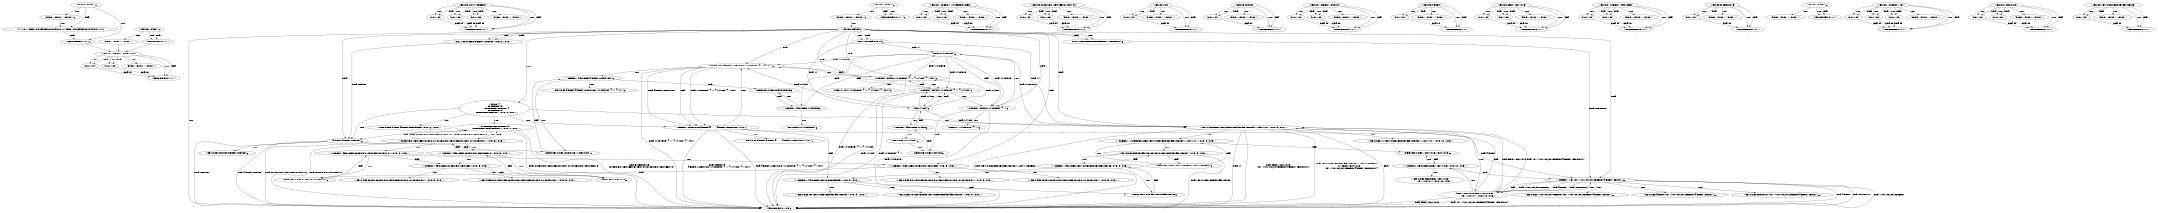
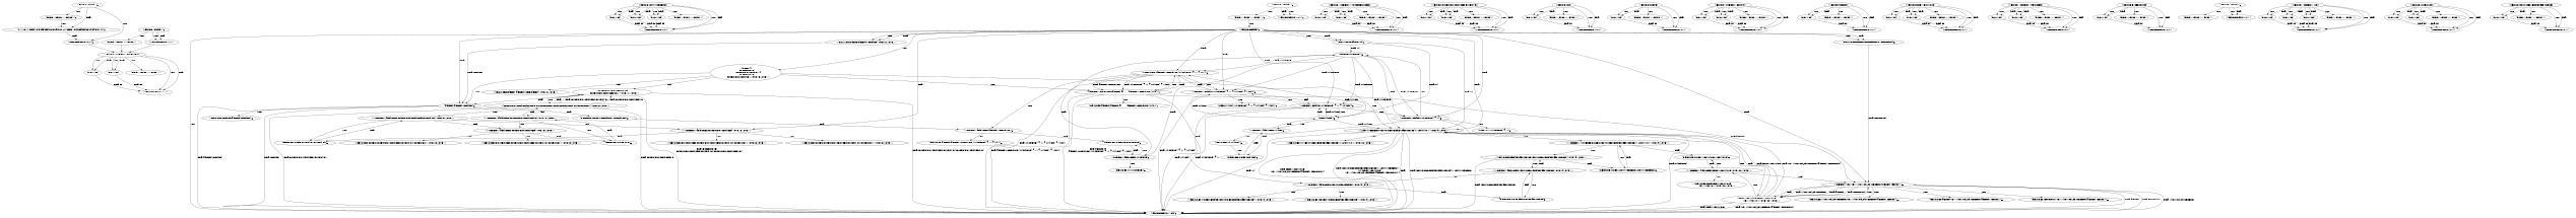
  digraph {
    fontname="DejaVu Sans"
    node [fontname="DejaVu Sans"]
    edge [fontname="DejaVu Sans"]
    n1 [label=<(METHOD,&lt;operator&gt;.assignment)>]
    n2 [label=<(PARAM,p1)>]
    n3 [label=<(PARAM,p2)>]
    n4 [label=<(BLOCK,&lt;empty&gt;,&lt;empty&gt;)>]
    n5 [label=<(METHOD_RETURN,ANY)>]
    n6 [label=<(METHOD,AddUrlInterceptor)>]
    n7 [label=<(PARAM,p1)>]
    n8 [label=<(PARAM,p2)>]
    n9 [label=<(PARAM,p3)>]
    n10 [label=<(BLOCK,&lt;empty&gt;,&lt;empty&gt;)>]
    n11 [label=<(METHOD_RETURN,ANY)>]
    n12 [label=<(METHOD,&lt;global&gt;)<SUB>1</SUB>>]
    n13 [label=<(BLOCK,&lt;empty&gt;,&lt;empty&gt;)<SUB>1</SUB>>]
    n14 [label=<(METHOD_RETURN,ANY)<SUB>1</SUB>>]
    n15 [label=<(METHOD,Register)<SUB>1</SUB>>]
    n16 [label=<(PARAM,const GURL&amp; url)<SUB>1</SUB>>]
    n17 [label="<(PARAM,const base::FilePath&amp; root_http)<SUB>2</SUB>>"]
    n18 [label=<(PARAM,ReportResponseHeadersOnUI report_on_ui)<SUB>3</SUB>>]
    n19 [label="<(BLOCK,{\n    EXPECT_TRUE(\n        content::BrowserThre...,{\n    EXPECT_TRUE(\n        content::BrowserThre...)<SUB>3</SUB>>"]
    n20 [label="<(&lt;operator&gt;.fieldAccess,content::BrowserThread)<SUB>5</SUB>>"]
    n21 [label=<(file_path,file_path(root_http))<SUB>6</SUB>>]
    n22 [label=<(AppendASCII,file_path.AppendASCII(url.scheme() + &quot;.&quot; + url....)<SUB>8</SUB>>]
    n23 [label=<(&lt;operator&gt;.addition,url.scheme() + &quot;.&quot; + url.host() + &quot;.html&quot;)<SUB>8</SUB>>]
    n24 [label=<(&lt;operator&gt;.addition,url.scheme() + &quot;.&quot; + url.host())<SUB>8</SUB>>]
    n25 [label=<(&lt;operator&gt;.addition,url.scheme() + &quot;.&quot;)<SUB>8</SUB>>]
    n26 [label="<(AddUrlInterceptor,net::URLRequestFilter::GetInstance()-&gt;AddUrlInt...)<SUB>9</SUB>>"]
    n27 [label=<(&lt;operator&gt;.new,new MirrorMockJobInterceptor(file_path, report_...)<SUB>11</SUB>>]
    n28 [label=<(METHOD_RETURN,void)<SUB>1</SUB>>]
    n29 [label=<(scheme,url.scheme())<SUB>8</SUB>>]
    n30 [label=<(host,url.host())<SUB>8</SUB>>]
    n31 [label="<(EXPECT_TRUE,EXPECT_TRUE(\n        content::BrowserThread::Cu...)<SUB>4</SUB>>"]
    n32 [label="<(LOCAL,base.FilePath file_path: base.FilePath)<SUB>6</SUB>>"]
    n33 [label=<(&lt;operator&gt;.assignment,file_path =         file_path.AppendASCII(url.s...)<SUB>7</SUB>>]
    n34 [label=<(FIELD_IDENTIFIER,CurrentlyOn,CurrentlyOn)<SUB>5</SUB>>]
    n35 [label="<(IDENTIFIER,content,content::BrowserThread::CurrentlyOn(content::Br...)<SUB>5</SUB>>"]
    n36 [label="<(IDENTIFIER,BrowserThread,content::BrowserThread::CurrentlyOn(content::Br...)<SUB>5</SUB>>"]
    n37 [label=<(IDENTIFIER,root_http,file_path(root_http))<SUB>6</SUB>>]
    n38 [label=<(FIELD_IDENTIFIER,AppendASCII,AppendASCII)<SUB>8</SUB>>]
    n39 [label=<(&lt;operator&gt;.fieldAccess,file_path.AppendASCII)<SUB>8</SUB>>]
    n40 [label=<(LITERAL,&quot;.html&quot;,url.scheme() + &quot;.&quot; + url.host() + &quot;.html&quot;)<SUB>8</SUB>>]
    n41 [label=<(LITERAL,&quot;.&quot;,url.scheme() + &quot;.&quot;)<SUB>8</SUB>>]
    n42 [label=<(FIELD_IDENTIFIER,host,host)<SUB>8</SUB>>]
    n43 [label="<(&lt;operator&gt;.indirectFieldAccess,net::URLRequestFilter::GetInstance()-&gt;AddUrlInt...)<SUB>9</SUB>>"]
    n44 [label="<(IDENTIFIER,url,net::URLRequestFilter::GetInstance()-&gt;AddUrlInt...)<SUB>10</SUB>>"]
    n45 [label="<(base.WrapUnique,base::WrapUnique(\n                 new MirrorMo...)<SUB>10</SUB>>"]
    n46 [label=<(IDENTIFIER,MirrorMockJobInterceptor,new MirrorMockJobInterceptor(file_path, report_...)<SUB>11</SUB>>]
    n47 [label=<(IDENTIFIER,file_path,new MirrorMockJobInterceptor(file_path, report_...)<SUB>11</SUB>>]
    n48 [label=<(IDENTIFIER,report_on_ui,new MirrorMockJobInterceptor(file_path, report_...)<SUB>11</SUB>>]
    n49 [label=<(&lt;operator&gt;.fieldAccess,url.scheme)<SUB>8</SUB>>]
    n50 [label=<(&lt;operator&gt;.fieldAccess,url.host)<SUB>8</SUB>>]
    n51 [label="<(content.BrowserThread.CurrentlyOn,content::BrowserThread::CurrentlyOn(content::Br...)<SUB>5</SUB>>"]
    n52 [label=<(IDENTIFIER,file_path,file_path =         file_path.AppendASCII(url.s...)<SUB>7</SUB>>]
    n53 [label="<(&lt;operator&gt;.fieldAccess,net::URLRequestFilter)<SUB>9</SUB>>"]
    n54 [label="<(&lt;operator&gt;.fieldAccess,content::BrowserThread::CurrentlyOn)<SUB>5</SUB>>"]
    n55 [label="<(&lt;operator&gt;.fieldAccess,content::BrowserThread::IO)<SUB>5</SUB>>"]
    n56 [label="<(&lt;operator&gt;.fieldAccess,content::BrowserThread)<SUB>5</SUB>>"]
    n57 [label=<(FIELD_IDENTIFIER,IO,IO)<SUB>5</SUB>>]
    n58 [label="<(IDENTIFIER,content,content::BrowserThread::CurrentlyOn(content::Br...)<SUB>5</SUB>>"]
    n59 [label="<(IDENTIFIER,BrowserThread,content::BrowserThread::CurrentlyOn(content::Br...)<SUB>5</SUB>>"]
    n60 [label=<(FIELD_IDENTIFIER,GetInstance,GetInstance)<SUB>9</SUB>>]
    n61 [label="<(IDENTIFIER,net,net::URLRequestFilter::GetInstance())<SUB>9</SUB>>"]
    n62 [label="<(IDENTIFIER,URLRequestFilter,net::URLRequestFilter::GetInstance())<SUB>9</SUB>>"]
    n63 [label=<(IDENTIFIER,file_path,file_path.AppendASCII(url.scheme() + &quot;.&quot; + url....)<SUB>8</SUB>>]
    n64 [label=<(FIELD_IDENTIFIER,scheme,scheme)<SUB>8</SUB>>]
    n65 [label=<(IDENTIFIER,url,url.scheme())<SUB>8</SUB>>]
    n66 [label=<(IDENTIFIER,url,url.host())<SUB>8</SUB>>]
    n67 [label="<(net.URLRequestFilter.GetInstance,net::URLRequestFilter::GetInstance())<SUB>9</SUB>>"]
    n68 [label=<(FIELD_IDENTIFIER,AddUrlInterceptor,AddUrlInterceptor)<SUB>9</SUB>>]
    n69 [label=<(FIELD_IDENTIFIER,WrapUnique,WrapUnique)<SUB>10</SUB>>]
    n70 [label="<(&lt;operator&gt;.fieldAccess,base::WrapUnique)<SUB>10</SUB>>"]
    n71 [label="<(&lt;operator&gt;.fieldAccess,net::URLRequestFilter::GetInstance)<SUB>9</SUB>>"]
    n72 [label="<(IDENTIFIER,base,base::WrapUnique(\n                 new MirrorMo...)<SUB>10</SUB>>"]
    n73 [label=<(METHOD,&lt;operator&gt;.indirectFieldAccess)>]
    n74 [label=<(PARAM,p1)>]
    n75 [label=<(PARAM,p2)>]
    n76 [label=<(BLOCK,&lt;empty&gt;,&lt;empty&gt;)>]
    n77 [label=<(METHOD_RETURN,ANY)>]
    n78 [label=<(METHOD,content.BrowserThread.CurrentlyOn)>]
    n79 [label=<(PARAM,p1)>]
    n80 [label=<(PARAM,p2)>]
    n81 [label=<(BLOCK,&lt;empty&gt;,&lt;empty&gt;)>]
    n82 [label=<(METHOD_RETURN,ANY)>]
    n83 [label=<(METHOD,host)>]
    n84 [label=<(PARAM,p1)>]
    n85 [label=<(BLOCK,&lt;empty&gt;,&lt;empty&gt;)>]
    n86 [label=<(METHOD_RETURN,ANY)>]
    n87 [label=<(METHOD,scheme)>]
    n88 [label=<(PARAM,p1)>]
    n89 [label=<(BLOCK,&lt;empty&gt;,&lt;empty&gt;)>]
    n90 [label=<(METHOD_RETURN,ANY)>]
    n91 [label=<(METHOD,&lt;operator&gt;.addition)>]
    n92 [label=<(PARAM,p1)>]
    n93 [label=<(PARAM,p2)>]
    n94 [label=<(BLOCK,&lt;empty&gt;,&lt;empty&gt;)>]
    n95 [label=<(METHOD_RETURN,ANY)>]
    n96 [label=<(METHOD,file_path)>]
    n97 [label=<(PARAM,p1)>]
    n98 [label=<(BLOCK,&lt;empty&gt;,&lt;empty&gt;)>]
    n99 [label=<(METHOD_RETURN,ANY)>]
    n100 [label=<(METHOD,base.WrapUnique)>]
    n101 [label=<(PARAM,p1)>]
    n102 [label=<(PARAM,p2)>]
    n103 [label=<(BLOCK,&lt;empty&gt;,&lt;empty&gt;)>]
    n104 [label=<(METHOD_RETURN,ANY)>]
    n105 [label=<(METHOD,&lt;operator&gt;.fieldAccess)>]
    n106 [label=<(PARAM,p1)>]
    n107 [label=<(PARAM,p2)>]
    n108 [label=<(BLOCK,&lt;empty&gt;,&lt;empty&gt;)>]
    n109 [label=<(METHOD_RETURN,ANY)>]
    n110 [label=<(METHOD,EXPECT_TRUE)>]
    n111 [label=<(PARAM,p1)>]
    n112 [label=<(BLOCK,&lt;empty&gt;,&lt;empty&gt;)>]
    n113 [label=<(METHOD_RETURN,ANY)>]
    n114 [label=<(METHOD,&lt;global&gt;)<SUB>1</SUB>>]
    n115 [label=<(BLOCK,&lt;empty&gt;,&lt;empty&gt;)>]
    n116 [label=<(METHOD_RETURN,ANY)>]
    n117 [label=<(METHOD,&lt;operator&gt;.new)>]
    n118 [label=<(PARAM,p1)>]
    n119 [label=<(PARAM,p2)>]
    n120 [label=<(PARAM,p3)>]
    n121 [label=<(BLOCK,&lt;empty&gt;,&lt;empty&gt;)>]
    n122 [label=<(METHOD_RETURN,ANY)>]
    n123 [label=<(METHOD,AppendASCII)>]
    n124 [label=<(PARAM,p1)>]
    n125 [label=<(PARAM,p2)>]
    n126 [label=<(BLOCK,&lt;empty&gt;,&lt;empty&gt;)>]
    n127 [label=<(METHOD_RETURN,ANY)>]
    n128 [label=<(METHOD,net.URLRequestFilter.GetInstance)>]
    n129 [label=<(PARAM,p1)>]
    n130 [label=<(BLOCK,&lt;empty&gt;,&lt;empty&gt;)>]
    n131 [label=<(METHOD_RETURN,ANY)>]
    n132 [label=<(METHOD,&lt;global&gt;)<SUB>1</SUB>>]
    n133 [label=<(BLOCK,&lt;empty&gt;,&lt;empty&gt;)<SUB>1</SUB>>]
    n134 [label=<(UNKNOWN,static void Register(const GURL&amp; url,,static void Register(const GURL&amp; url,)<SUB>1</SUB>>]
    n135 [label=<(METHOD_RETURN,ANY)<SUB>1</SUB>>]
    n136 [label=<(METHOD,&lt;global&gt;)<SUB>1</SUB>>]
    n137 [label=<(BLOCK,&lt;empty&gt;,&lt;empty&gt;)>]
    n138 [label=<(METHOD_RETURN,ANY)>]
    n1 -> n2 [label="AST: "]
    n1 -> n2 [label="DDG: "]
    n1 -> n3 [label="AST: "]
    n1 -> n3 [label="DDG: "]
    n1 -> n4 [label="AST: "]
    n1 -> n5 [label="AST: "]
    n1 -> n5 [label="CFG: "]
    n2 -> n5 [label="DDG: p1"]
    n3 -> n5 [label="DDG: p2"]
    n6 -> n7 [label="AST: "]
    n6 -> n7 [label="DDG: "]
    n6 -> n8 [label="AST: "]
    n6 -> n8 [label="DDG: "]
    n6 -> n9 [label="AST: "]
    n6 -> n9 [label="DDG: "]
    n6 -> n10 [label="AST: "]
    n6 -> n11 [label="AST: "]
    n6 -> n11 [label="CFG: "]
    n7 -> n11 [label="DDG: p1"]
    n8 -> n11 [label="DDG: p2"]
    n9 -> n11 [label="DDG: p3"]
    n12 -> n13 [label="AST: "]
    n12 -> n14 [label="AST: "]
    n12 -> n14 [label="CFG: "]
    n13 -> n15 [label="AST: "]
    n15 -> n16 [label="AST: "]
    n15 -> n16 [label="DDG: "]
    n15 -> n17 [label="AST: "]
    n15 -> n17 [label="DDG: "]
    n15 -> n18 [label="AST: "]
    n15 -> n18 [label="DDG: "]
    n15 -> n19 [label="AST: "]
    n15 -> n20 [label="CFG: "]
    n15 -> n21 [label="DDG: "]
    n15 -> n22 [label="DDG: "]
    n15 -> n23 [label="DDG: "]
    n15 -> n24 [label="DDG: "]
    n15 -> n25 [label="DDG: "]
    n15 -> n26 [label="DDG: "]
    n15 -> n27 [label="DDG: "]
    n15 -> n28 [label="AST: "]
    n16 -> n26 [label="DDG: url"]
    n16 -> n29 [label="DDG: url"]
    n16 -> n30 [label="DDG: url"]
    n17 -> n21 [label="DDG: root_http"]
    n18 -> n27 [label="DDG: report_on_ui"]
    n19 -> n21 [label="AST: "]
    n19 -> n26 [label="AST: "]
    n19 -> n31 [label="AST: "]
    n19 -> n32 [label="AST: "]
    n19 -> n33 [label="AST: "]
    n20 -> n34 [label="CFG: "]
    n20 -> n35 [label="AST: "]
    n20 -> n36 [label="AST: "]
    n21 -> n28 [label="DDG: root_http"]
    n21 -> n28 [label="DDG: file_path(root_http)"]
    n21 -> n37 [label="AST: "]
    n21 -> n38 [label="CFG: "]
    n22 -> n23 [label="AST: "]
    n22 -> n28 [label="DDG: url.scheme() + &quot;.&quot; + url.host() + &quot;.html&quot;"]
    n22 -> n33 [label="CFG: "]
    n22 -> n33 [label="DDG: file_path.AppendASCII"]
    n22 -> n33 [label="DDG: url.scheme() + &quot;.&quot; + url.host() + &quot;.html&quot;"]
    n22 -> n39 [label="AST: "]
    n23 -> n22 [label="CFG: "]
    n23 -> n24 [label="AST: "]
    n23 -> n28 [label="DDG: url.scheme() + &quot;.&quot; + url.host()"]
    n23 -> n40 [label="AST: "]
    n24 -> n23 [label="CFG: "]
    n24 -> n25 [label="AST: "]
    n24 -> n28 [label="DDG: url.scheme() + &quot;.&quot;"]
    n24 -> n28 [label="DDG: url.host()"]
    n24 -> n30 [label="AST: "]
    n25 -> n28 [label="DDG: url.scheme()"]
    n25 -> n29 [label="AST: "]
    n25 -> n41 [label="AST: "]
    n25 -> n42 [label="CFG: "]
    n26 -> n28 [label="CFG: "]
    n26 -> n28 [label="DDG: net::URLRequestFilter::GetInstance()-&gt;AddUrlInterceptor"]
    n26 -> n28 [label="DDG: url"]
    n26 -> n28 [label="DDG: base::WrapUnique(\n                 new MirrorMockJobInterceptor(file_path, report_on_ui))"]
    n26 -> n28 [label="DDG: net::URLRequestFilter::GetInstance()-&gt;AddUrlInterceptor(\n        url, base::WrapUnique(\n                 new MirrorMockJobInterceptor(file_path, report_on_ui)))"]
    n26 -> n43 [label="AST: "]
    n26 -> n44 [label="AST: "]
    n26 -> n45 [label="AST: "]
    n27 -> n28 [label="DDG: file_path"]
    n27 -> n28 [label="DDG: report_on_ui"]
    n27 -> n28 [label="DDG: MirrorMockJobInterceptor"]
    n27 -> n45 [label="CFG: "]
    n27 -> n45 [label="DDG: MirrorMockJobInterceptor"]
    n27 -> n45 [label="DDG: file_path"]
    n27 -> n45 [label="DDG: report_on_ui"]
    n27 -> n46 [label="AST: "]
    n27 -> n47 [label="AST: "]
    n27 -> n48 [label="AST: "]
    n29 -> n22 [label="DDG: url.scheme"]
    n29 -> n23 [label="DDG: url.scheme"]
    n29 -> n24 [label="DDG: url.scheme"]
    n29 -> n25 [label="CFG: "]
    n29 -> n25 [label="DDG: url.scheme"]
    n29 -> n26 [label="DDG: url.scheme"]
    n29 -> n49 [label="DDG: "]
    n30 -> n22 [label="DDG: url.host"]
    n30 -> n23 [label="DDG: url.host"]
    n30 -> n24 [label="CFG: "]
    n30 -> n24 [label="DDG: url.host"]
    n30 -> n26 [label="DDG: url.host"]
    n30 -> n50 [label="AST: "]
    n31 -> n21 [label="CFG: "]
    n31 -> n28 [label="DDG: content::BrowserThread::CurrentlyOn(content::BrowserThread::IO)"]
    n31 -> n28 [label="DDG: EXPECT_TRUE(\n        content::BrowserThread::CurrentlyOn(content::BrowserThread::IO))"]
    n31 -> n51 [label="AST: "]
    n33 -> n22 [label="AST: "]
    n33 -> n27 [label="DDG: file_path"]
    n33 -> n28 [label="DDG: file_path.AppendASCII(url.scheme() + &quot;.&quot; + url.host() + &quot;.html&quot;)"]
    n33 -> n28 [label="DDG: file_path =\n        file_path.AppendASCII(url.scheme() + &quot;.&quot; + url.host() + &quot;.html&quot;)"]
    n33 -> n52 [label="AST: "]
    n33 -> n53 [label="CFG: "]
    n34 -> n54 [label="CFG: "]
    n38 -> n39 [label="CFG: "]
-   n39 -> n38 [label="AST: "]
    n39 -> n63 [label="AST: "]
    n39 -> n64 [label="CFG: "]
    n42 -> n50 [label="CFG: "]
    n43 -> n67 [label="AST: "]
    n43 -> n68 [label="AST: "]
    n43 -> n69 [label="CFG: "]
    n45 -> n26 [label="CFG: "]
    n45 -> n26 [label="DDG: base::WrapUnique"]
    n45 -> n26 [label="DDG: new MirrorMockJobInterceptor(file_path, report_on_ui)"]
    n45 -> n27 [label="AST: "]
    n45 -> n28 [label="DDG: base::WrapUnique"]
    n45 -> n28 [label="DDG: new MirrorMockJobInterceptor(file_path, report_on_ui)"]
    n45 -> n70 [label="AST: "]
    n49 -> n29 [label="CFG: "]
    n49 -> n64 [label="AST: "]
    n49 -> n65 [label="AST: "]
    n50 -> n30 [label="CFG: "]
    n50 -> n66 [label="AST: "]
    n51 -> n28 [label="DDG: content::BrowserThread::CurrentlyOn"]
    n51 -> n28 [label="DDG: content::BrowserThread::IO"]
    n51 -> n31 [label="CFG: "]
    n51 -> n31 [label="DDG: content::BrowserThread::CurrentlyOn"]
    n51 -> n31 [label="DDG: content::BrowserThread::IO"]
    n51 -> n54 [label="AST: "]
    n51 -> n55 [label="AST: "]
    n53 -> n60 [label="CFG: "]
    n53 -> n61 [label="AST: "]
    n53 -> n62 [label="AST: "]
    n54 -> n20 [label="AST: "]
    n54 -> n34 [label="AST: "]
    n54 -> n56 [label="CFG: "]
    n55 -> n51 [label="CFG: "]
    n55 -> n56 [label="AST: "]
    n55 -> n57 [label="AST: "]
    n56 -> n57 [label="CFG: "]
    n56 -> n58 [label="AST: "]
    n56 -> n59 [label="AST: "]
    n57 -> n55 [label="CFG: "]
    n60 -> n71 [label="CFG: "]
    n64 -> n49 [label="CFG: "]
    n66 -> n42 [label="AST: "]
    n67 -> n28 [label="DDG: net::URLRequestFilter::GetInstance"]
    n67 -> n68 [label="CFG: "]
    n67 -> n71 [label="AST: "]
    n68 -> n43 [label="CFG: "]
    n69 -> n70 [label="CFG: "]
    n70 -> n27 [label="CFG: "]
    n70 -> n69 [label="AST: "]
    n70 -> n72 [label="AST: "]
    n71 -> n53 [label="AST: "]
    n71 -> n60 [label="AST: "]
    n71 -> n67 [label="CFG: "]
    n73 -> n74 [label="AST: "]
    n73 -> n74 [label="DDG: "]
    n73 -> n75 [label="AST: "]
    n73 -> n75 [label="DDG: "]
    n73 -> n76 [label="AST: "]
    n73 -> n77 [label="AST: "]
    n73 -> n77 [label="CFG: "]
    n74 -> n77 [label="DDG: p1"]
    n75 -> n77 [label="DDG: p2"]
    n78 -> n79 [label="AST: "]
    n78 -> n79 [label="DDG: "]
    n78 -> n80 [label="AST: "]
    n78 -> n80 [label="DDG: "]
    n78 -> n81 [label="AST: "]
    n78 -> n82 [label="AST: "]
    n78 -> n82 [label="CFG: "]
    n79 -> n82 [label="DDG: p1"]
    n80 -> n82 [label="DDG: p2"]
    n83 -> n84 [label="AST: "]
    n83 -> n84 [label="DDG: "]
    n83 -> n85 [label="AST: "]
    n83 -> n86 [label="AST: "]
    n83 -> n86 [label="CFG: "]
    n84 -> n86 [label="DDG: p1"]
    n87 -> n88 [label="AST: "]
    n87 -> n88 [label="DDG: "]
    n87 -> n89 [label="AST: "]
    n87 -> n90 [label="AST: "]
    n87 -> n90 [label="CFG: "]
    n88 -> n90 [label="DDG: p1"]
    n91 -> n92 [label="AST: "]
    n91 -> n92 [label="DDG: "]
    n91 -> n93 [label="AST: "]
    n91 -> n93 [label="DDG: "]
    n91 -> n94 [label="AST: "]
    n91 -> n95 [label="AST: "]
    n91 -> n95 [label="CFG: "]
    n92 -> n95 [label="DDG: p1"]
    n93 -> n95 [label="DDG: p2"]
    n96 -> n97 [label="AST: "]
    n96 -> n97 [label="DDG: "]
    n96 -> n98 [label="AST: "]
    n96 -> n99 [label="AST: "]
    n96 -> n99 [label="CFG: "]
    n97 -> n99 [label="DDG: p1"]
    n100 -> n101 [label="AST: "]
    n100 -> n101 [label="DDG: "]
    n100 -> n102 [label="AST: "]
    n100 -> n102 [label="DDG: "]
    n100 -> n103 [label="AST: "]
    n100 -> n104 [label="AST: "]
    n100 -> n104 [label="CFG: "]
    n101 -> n104 [label="DDG: p1"]
    n102 -> n104 [label="DDG: p2"]
    n105 -> n106 [label="AST: "]
    n105 -> n106 [label="DDG: "]
    n105 -> n107 [label="AST: "]
    n105 -> n107 [label="DDG: "]
    n105 -> n108 [label="AST: "]
    n105 -> n109 [label="AST: "]
    n105 -> n109 [label="CFG: "]
    n106 -> n109 [label="DDG: p1"]
    n107 -> n109 [label="DDG: p2"]
    n110 -> n111 [label="AST: "]
    n110 -> n111 [label="DDG: "]
    n110 -> n112 [label="AST: "]
    n110 -> n113 [label="AST: "]
    n110 -> n113 [label="CFG: "]
    n111 -> n113 [label="DDG: p1"]
    n114 -> n115 [label="AST: "]
    n114 -> n116 [label="AST: "]
    n114 -> n116 [label="CFG: "]
    n117 -> n118 [label="AST: "]
    n117 -> n118 [label="DDG: "]
    n117 -> n119 [label="AST: "]
    n117 -> n119 [label="DDG: "]
    n117 -> n120 [label="AST: "]
    n117 -> n120 [label="DDG: "]
    n117 -> n121 [label="AST: "]
    n117 -> n122 [label="AST: "]
    n117 -> n122 [label="CFG: "]
    n118 -> n122 [label="DDG: p1"]
    n119 -> n122 [label="DDG: p2"]
    n120 -> n122 [label="DDG: p3"]
    n123 -> n124 [label="AST: "]
    n123 -> n124 [label="DDG: "]
    n123 -> n125 [label="AST: "]
    n123 -> n125 [label="DDG: "]
    n123 -> n126 [label="AST: "]
    n123 -> n127 [label="AST: "]
    n123 -> n127 [label="CFG: "]
    n124 -> n127 [label="DDG: p1"]
    n125 -> n127 [label="DDG: p2"]
    n128 -> n129 [label="AST: "]
    n128 -> n129 [label="DDG: "]
    n128 -> n130 [label="AST: "]
    n128 -> n131 [label="AST: "]
    n128 -> n131 [label="CFG: "]
    n129 -> n131 [label="DDG: p1"]
    n132 -> n133 [label="AST: "]
    n132 -> n134 [label="CFG: "]
    n132 -> n135 [label="AST: "]
    n133 -> n134 [label="AST: "]
    n134 -> n135 [label="CFG: "]
    n135 -> n1
    n136 -> n137 [label="AST: "]
    n136 -> n138 [label="AST: "]
    n136 -> n138 [label="CFG: "]
    n137 -> n1
    n138 -> n1
  }
